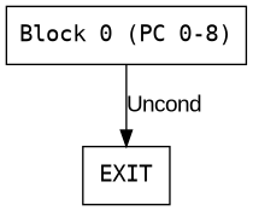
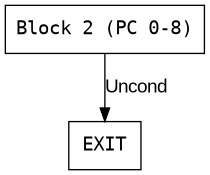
  digraph {
    rankdir=TB
    node [fontname=monospace shape=box]
-   n1 [label="Block 0 (PC 0-8)"]
+   n1 [label="Block 2 (PC 0-8)"]
    n2 [label=EXIT]
    n1 -> n2 [fontname=Arial label=Uncond]
  }
